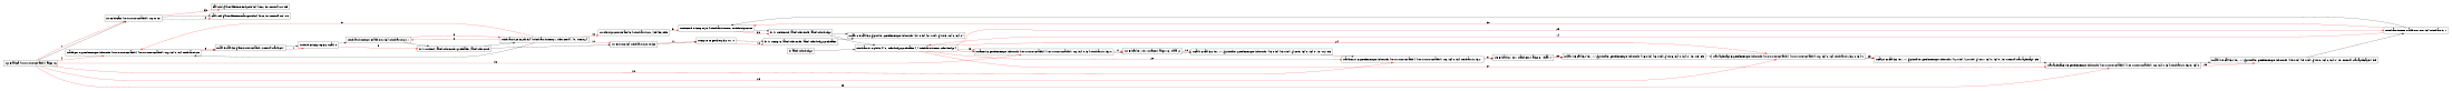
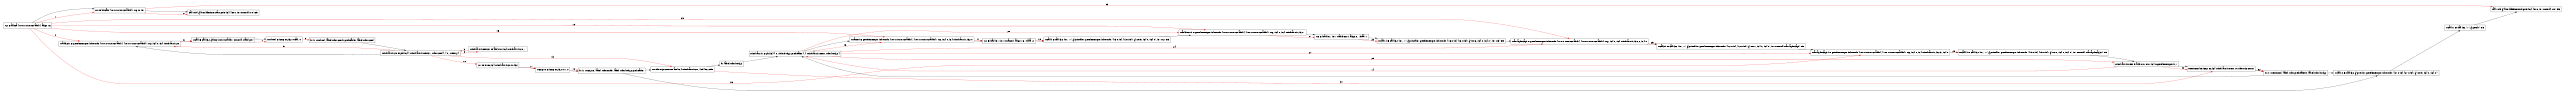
  digraph {
    rankdir=LR
    node [shape=record]
    edge [color=red]
    n1 [label="  %p = alloca [100 x %struct.addr], align 16"]
    n2 [label="  %0 = bitcast [100 x %struct.addr]* %p to i8*"]
    n3 [label="  %add.ptr = getelementptr inbounds [100 x %struct.addr], [100 x %struct.addr]* %p, i64 0, i64 %indvars.iv20"]
    n4 [label="  %name.i = getelementptr inbounds [100 x %struct.addr], [100 x %struct.addr]* %p, i64 0, i64 %indvars.iv, i32 0"]
    n5 [label="  %address.i = getelementptr inbounds [100 x %struct.addr], [100 x %struct.addr]* %p, i64 0, i64 %indvars.iv, i32 1"]
    n6 [label="  %arraydecay.i = getelementptr inbounds [100 x %struct.addr], [100 x %struct.addr]* %p, i64 0, i64 %indvars.iv, i32 2, i64 0"]
    n7 [label="  %arraydecay3.i = getelementptr inbounds [100 x %struct.addr], [100 x %struct.addr]* %p, i64 0, i64 %indvars.iv, i32 3, i64 0"]
    n8 [label="  call void @llvm.lifetime.start.p0i8(i64 4800, i8* nonnull %0) #5"]
    n9 [label="  call void @llvm.lifetime.end.p0i8(i64 4800, i8* nonnull %0) #5"]
    n10 [label="  %call = call i32 @func(%struct.addr* nonnull %add.ptr)"]
    n11 [label="  %2 = load i8*, i8** %name.i, align 16, !tbaa !2"]
    n12 [label="  %3 = load i8*, i8** %address.i, align 8, !tbaa !7"]
    n13 [label="  %call2.i = call i32 (i8*, ...) @printf(i8* getelementptr inbounds ([12 x i8], [12 x i8]* @.str.7, i64 0, i64 0), i8* nonnull %arraydecay.i) #5"]
    n14 [label="  %call4.i = call i32 (i8*, ...) @printf(i8* getelementptr inbounds ([15 x i8], [15 x i8]* @.str.8, i64 0, i64 0), i8* nonnull %arraydecay3.i) #5"]
    n15 [label="  %indvars.iv20 = phi i64 [ %indvars.iv.next21, %for.cond ], [ 0, %entry ]"]
    n16 [label="  %indvars.iv.next21 = add nuw i64 %indvars.iv20, 1"]
    n17 [label="  %1 = trunc i64 %indvars.iv20 to i32"]
    n18 [label="  %wide.trip.count = and i64 %indvars.iv20, 4294967295"]
    n19 [label="  br i1 %tobool, label %for.cond1.preheader, label %for.cond"]
-   n20 [label="%cmp18 = getch eq i32 %1, 0"]
+   n20 [label="  %cmp18 = icmp eq i32 %1, 0"]
    n21 [label="  br label %for.body2"]
    n22 [label="  %exitcond = icmp eq i64 %indvars.iv.next, %wide.trip.count"]
    n23 [label="  %tobool = icmp eq i32 %call, 0"]
    n24 [label="  br i1 %cmp18, label %for.end9, label %for.body2.preheader"]
    n25 [label="  %call10 = call i32 @puts(i8* getelementptr inbounds ([27 x i8], [27 x i8]* @.str.9, i64 0, i64 0))"]
+   n26 [label="  %call11 = call i32 (...) @getch() #5"]
    n27 [label="  %indvars.iv = phi i64 [ 0, %for.body2.preheader ], [ %indvars.iv.next, %for.body2 ]"]
-   n28 [label="  br i1 %exitcond, label %for.end9, label %for.body2"]
-   n29 [label="  %indvars.iv.next = add nuw nsw i64 %indvars.iv, 1"]
+   n28 [label="br i1 %exitcond, label %for.preheader9, label %for.body2"]
+   n29 [label="%indvars.iv.next = add nuw nsw i64 %getelementptr.iv, 1"]
    n30 [label="  %call.i = call i32 (i8*, ...) @printf(i8* getelementptr inbounds ([13 x i8], [13 x i8]* @.str.5, i64 0, i64 0), i8* %2) #5"]
    n31 [label="  %call1.i = call i32 (i8*, ...) @printf(i8* getelementptr inbounds ([16 x i8], [16 x i8]* @.str.6, i64 0, i64 0), i8* %3) #5"]
    n1 -> n2 [color=""]
    n1 -> n2 [label=1]
    n1 -> n3 [label=4]
    n1 -> n4 [label=15]
    n1 -> n5 [label=19]
    n1 -> n6 [label=23]
    n1 -> n7 [label=26]
    n2 -> n8 [color=""]
    n2 -> n8 [label=2]
    n2 -> n9 [label=33]
    n3 -> n10 [color=""]
    n3 -> n10 [label=6]
    n4 -> n11 [color=""]
    n4 -> n11 [label=17]
    n5 -> n12 [color=""]
    n5 -> n12 [label=21]
    n6 -> n13 [color=""]
    n6 -> n13 [label=25]
    n7 -> n14 [color=""]
    n7 -> n14 [label=28]
    n10 -> n23 [color=""]
    n10 -> n23 [label=7]
    n11 -> n30 [color=""]
    n11 -> n30 [label=18]
    n12 -> n31 [color=""]
    n12 -> n31 [label=22]
    n13 -> n7 [color=""]
    n14 -> n29 [color=""]
    n15 -> n3 [color=""]
    n15 -> n3 [label=5]
    n15 -> n16 [label=8]
    n15 -> n17 [label=10]
    n15 -> n18 [label=13]
    n16 -> n15 [label=3]
-   n16 -> n19 [color=""]
    n17 -> n20 [color=""]
    n17 -> n20 [label=11]
+   n18 -> n21 [color=""]
    n18 -> n22 [label=31]
    n19 -> n15 [color=""]
-   n19 -> n17 [color=""]
    n20 -> n24 [color=""]
    n20 -> n24 [label=12]
    n21 -> n27 [color=""]
    n22 -> n28 [color=""]
    n22 -> n28 [label=32]
-   n23 -> n16 [color=""]
    n23 -> n19 [label=9]
+   n24 -> n18 [color=""]
    n24 -> n25 [color=""]
+   n25 -> n26 [color=""]
+   n26 -> n9 [color=""]
    n27 -> n4 [color=""]
    n27 -> n4 [label=16]
    n27 -> n5 [label=20]
    n27 -> n6 [label=24]
    n27 -> n7 [label=27]
    n27 -> n29 [label=29]
    n28 -> n25 [color=""]
    n28 -> n27 [color=""]
    n29 -> n22 [color=""]
    n29 -> n22 [label=30]
    n29 -> n27 [label=14]
    n30 -> n5 [color=""]
    n31 -> n6 [color=""]
  }
